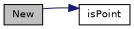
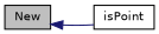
  digraph {
    rankdir=LR
    node [color=black fontname=Helvetica fontsize=10 shape=record]
    n1 [fillcolor=grey75 fontcolor=black height=0.2 label=New style=filled width=0.4]
    n2 [height=0.2 label=isPoint width=0.4]
-   n2 -> n1 [color=midnightblue dir=back fontname=Helvetica fontsize=10 labelfontname=Helvetica labelfontsize=10 style=solid]
+   n1 -> n2 [color=midnightblue dir=back fontname=Helvetica fontsize=10 labelfontname=Helvetica labelfontsize=10 style=solid]
  }
